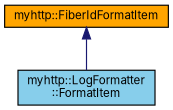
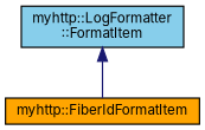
  digraph {
    fontname=Inter
    node [color=black fontname=Inter fontsize=10 shape=record style=filled]
    n1 [fillcolor=orange fontcolor=black height=0.2 label="myhttp::FiberIdFormatItem" width=0.4]
    n2 [fillcolor=skyblue height=0.2 label="myhttp::LogFormatter\l::FormatItem" width=0.4]
-   n1 -> n2 [color=midnightblue dir=back fontname=Inter fontsize=10 labelfontname=Helvetica labelfontsize=10 style=solid]
+   n2 -> n1 [color=midnightblue dir=back fontname=Inter fontsize=10 labelfontname=Helvetica labelfontsize=10 style=solid]
  }
